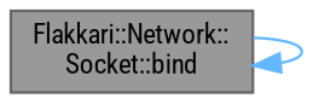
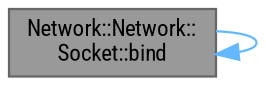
  digraph {
    rankdir=TB
    fontname="Roboto Condensed"
-   n1 [color=gray40 fillcolor=grey60 fontcolor=black fontname="Roboto Condensed" fontsize=10 height=0.2 label="Flakkari::Network::\lSocket::bind" shape=box style=filled width=0.4]
+   n1 [color=gray40 fillcolor=grey60 fontcolor=black fontname="Roboto Condensed" fontsize=10 height=0.2 label="Network::Network::\lSocket::bind" shape=box style=filled width=0.4]
    n1 -> n1 [color=steelblue1 fontname="Roboto Condensed" fontsize=10 labelfontname=Helvetica labelfontsize=10 style=solid]
  }
